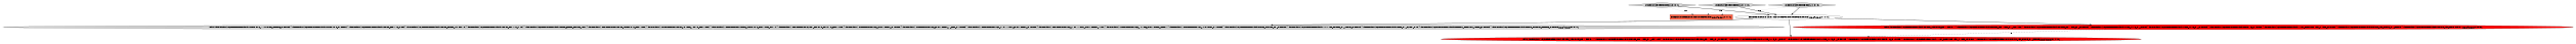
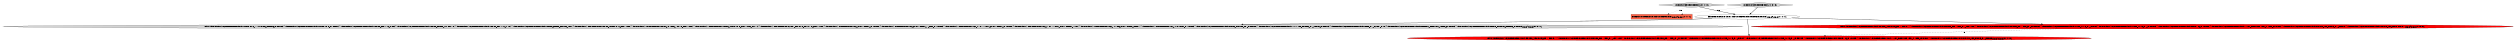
  digraph {
    fontname=Lato
    node [fillcolor=lightgray shape=ellipse style=filled fontname=Lato]
    edge [style=bold fontname=Lato]
    n1 [fillcolor=white label="DBPPreferenceStore store = dataSourceDescriptor.getPreferenceStore()@@@3@@@['1', '1', '1']"]
    n2 [label="return store.contains(SQLPreferenceConstants.STATEMENT_INVALIDATE_BEFORE_EXECUTE) || store.contains(SQLPreferenceConstants.STATEMENT_TIMEOUT) || store.contains(SQLPreferenceConstants.SCRIPT_COMMIT_TYPE) || store.contains(SQLPreferenceConstants.SCRIPT_ERROR_HANDLING) || store.contains(SQLPreferenceConstants.SCRIPT_COMMIT_LINES) || store.contains(SQLPreferenceConstants.SCRIPT_FETCH_RESULT_SETS) || store.contains(ModelPreferences.SCRIPT_STATEMENT_DELIMITER) || store.contains(ModelPreferences.SCRIPT_IGNORE_NATIVE_DELIMITER) || store.contains(ModelPreferences.SCRIPT_STATEMENT_DELIMITER_BLANK) || store.contains(ModelPreferences.QUERY_REMOVE_TRAILING_DELIMITER) || store.contains(ModelPreferences.SQL_PARAMETERS_ENABLED) || store.contains(ModelPreferences.SQL_PARAMETERS_IN_DDL_ENABLED) || store.contains(ModelPreferences.SQL_ANONYMOUS_PARAMETERS_ENABLED) || store.contains(ModelPreferences.SQL_ANONYMOUS_PARAMETERS_MARK) || store.contains(ModelPreferences.SQL_NAMED_PARAMETERS_PREFIX) || store.contains(ModelPreferences.SQL_VARIABLES_ENABLED) || store.contains(SQLPreferenceConstants.RESET_CURSOR_ON_EXECUTE) || store.contains(SQLPreferenceConstants.MAXIMIZE_EDITOR_ON_SCRIPT_EXECUTE) || store.contains(SQLPreferenceConstants.BEEP_ON_QUERY_END) || store.contains(SQLPreferenceConstants.REFRESH_DEFAULTS_AFTER_EXECUTE) || store.contains(SQLPreferenceConstants.CLEAR_OUTPUT_BEFORE_EXECUTE)@@@4@@@['0', '0', '1']"]
    n3 [fillcolor=red label="return store.contains(SQLPreferenceConstants.EDITOR_SEPARATE_CONNECTION) || store.contains(SQLPreferenceConstants.EDITOR_CONNECT_ON_ACTIVATE) || store.contains(SQLPreferenceConstants.EDITOR_CONNECT_ON_EXECUTE) || store.contains(SQLPreferenceConstants.AUTO_SAVE_ON_CLOSE) || store.contains(SQLPreferenceConstants.AUTO_SAVE_ON_EXECUTE) || store.contains(SQLPreferenceConstants.FOLDING_ENABLED) || store.contains(SQLPreferenceConstants.MARK_OCCURRENCES_UNDER_CURSOR) || store.contains(SQLPreferenceConstants.RESULT_SET_CLOSE_ON_ERROR)@@@4@@@['0', '1', '0']"]
    n4 [fillcolor=red label="return store.contains(SQLPreferenceConstants.EDITOR_SEPARATE_CONNECTION) || store.contains(SQLPreferenceConstants.EDITOR_CONNECT_ON_ACTIVATE) || store.contains(SQLPreferenceConstants.EDITOR_CONNECT_ON_EXECUTE) || store.contains(SQLPreferenceConstants.AUTO_SAVE_ON_CLOSE) || store.contains(SQLPreferenceConstants.AUTO_SAVE_ON_EXECUTE) || store.contains(SQLPreferenceConstants.FOLDING_ENABLED) || store.contains(SQLPreferenceConstants.MARK_OCCURRENCES_UNDER_CURSOR) || store.contains(SQLPreferenceConstants.RESULT_SET_CLOSE_ON_ERROR) || store.contains(SQLPreferenceConstants.RESULT_SET_ORIENTATION)@@@4@@@['1', '0', '0']"]
-   n5 [label="hasDataSourceSpecificOptions['0', '0', '1']" shape=diamond]
    n6 [fillcolor=tomato label="DBPDataSourceContainer dataSourceDescriptor@@@2@@@['1', '1', '1']" shape=box]
    n7 [label="hasDataSourceSpecificOptions['1', '0', '0']" shape=diamond]
    n8 [label="hasDataSourceSpecificOptions['0', '1', '0']" shape=diamond]
    n1 -> n2
    n1 -> n3
    n1 -> n4
    n4 -> n3 [label=0 style=dashed]
-   n5 -> n1
-   n5 -> n6 [label=true style=dotted]
    n7 -> n1
    n7 -> n6 [label=true style=dotted]
    n8 -> n1
    n8 -> n6 [label=true style=dotted]
  }
